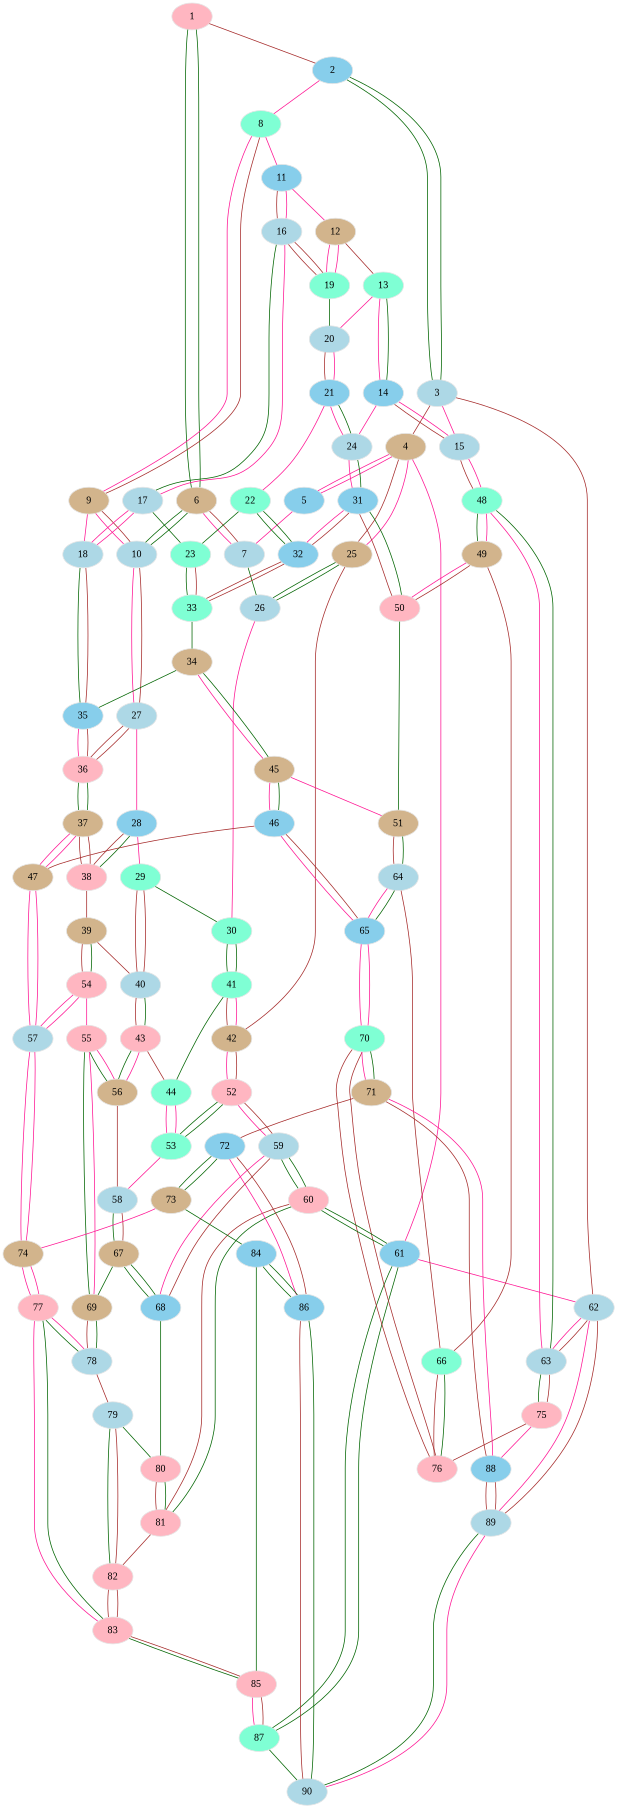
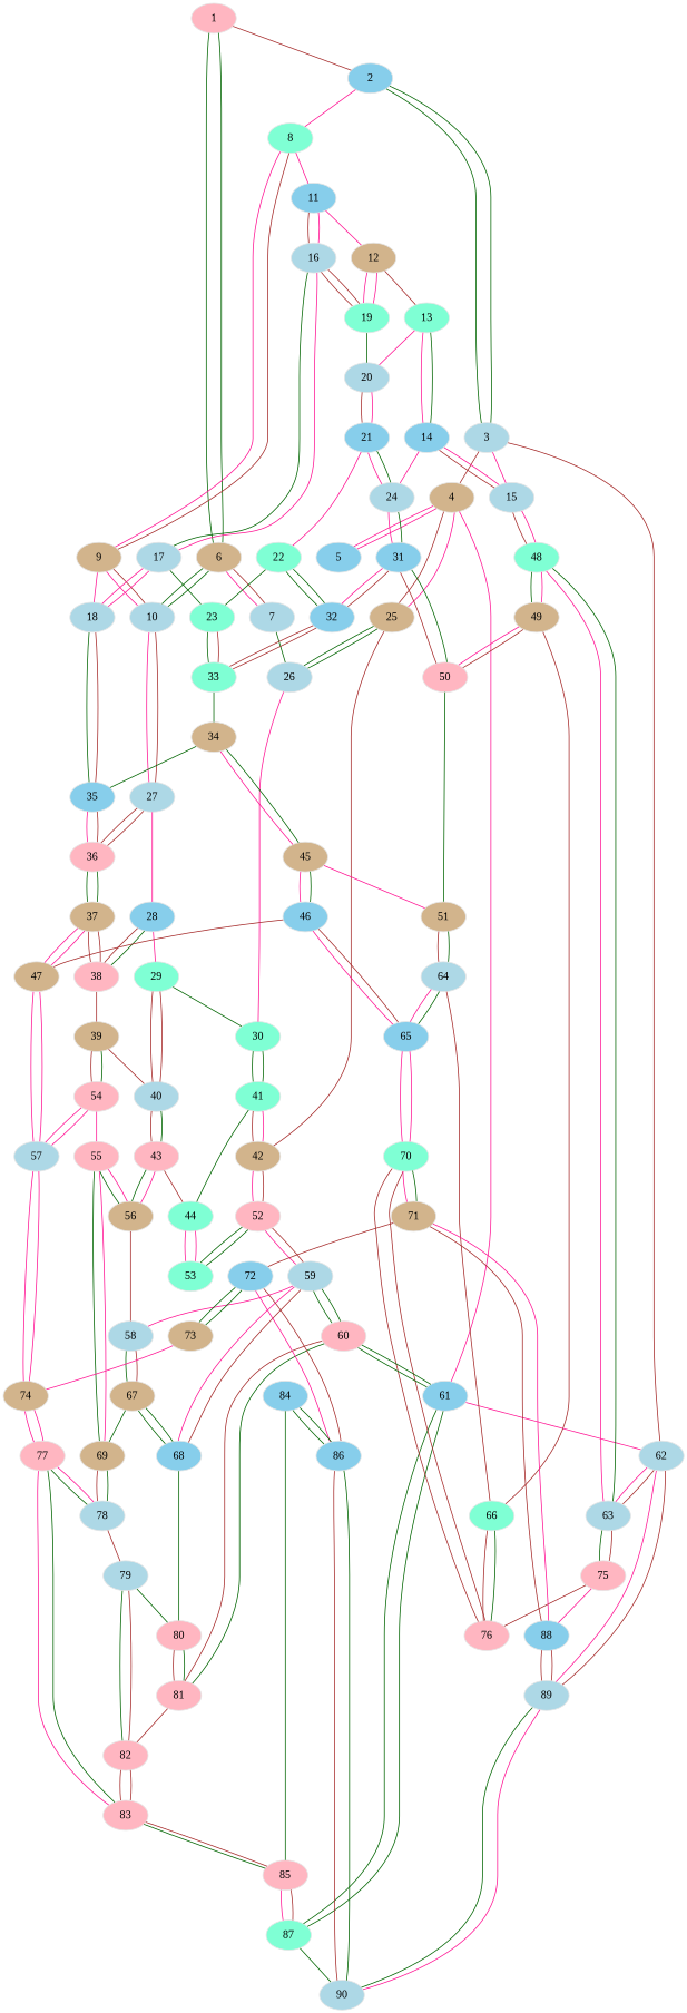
  graph {
    fontname="Liberation Serif"
    node [color=gray90 fillcolor=lightblue fontname="Liberation Serif" style=filled]
    edge [color=deeppink fontname="Liberation Serif"]
    1 [fillcolor=lightpink]
    2 [fillcolor=skyblue]
    6 [fillcolor=tan]
    3
    8 [fillcolor=aquamarine]
    7
    10
    4 [fillcolor=tan]
    15
    62
    9 [fillcolor=tan]
    11 [fillcolor=skyblue]
    5 [fillcolor=skyblue]
    25 [fillcolor=tan]
    61 [fillcolor=skyblue]
    48 [fillcolor=aquamarine]
    63
    89
    26
    42 [fillcolor=tan]
    87 [fillcolor=aquamarine]
    27
    30 [fillcolor=aquamarine]
    18
    12 [fillcolor=tan]
    16
    35 [fillcolor=skyblue]
    28 [fillcolor=skyblue]
    36 [fillcolor=lightpink]
    13 [fillcolor=aquamarine]
    19 [fillcolor=aquamarine]
    17
    14 [fillcolor=skyblue]
    20
    24
    21 [fillcolor=skyblue]
    31 [fillcolor=skyblue]
    49 [fillcolor=tan]
    23 [fillcolor=aquamarine]
    33 [fillcolor=aquamarine]
    22 [fillcolor=aquamarine]
    32 [fillcolor=skyblue]
    34 [fillcolor=tan]
    50 [fillcolor=lightpink]
    52 [fillcolor=lightpink]
    41 [fillcolor=aquamarine]
    29 [fillcolor=aquamarine]
    38 [fillcolor=lightpink]
    37 [fillcolor=tan]
    40
    39 [fillcolor=tan]
    43 [fillcolor=lightpink]
    44 [fillcolor=aquamarine]
    51 [fillcolor=tan]
    45 [fillcolor=tan]
    46 [fillcolor=skyblue]
    47 [fillcolor=tan]
    57
    54 [fillcolor=lightpink]
    55 [fillcolor=lightpink]
    56 [fillcolor=tan]
    53 [fillcolor=aquamarine]
    59
    58
    65 [fillcolor=skyblue]
    64
    70 [fillcolor=aquamarine]
    74 [fillcolor=tan]
    66 [fillcolor=aquamarine]
    75 [fillcolor=lightpink]
    76 [fillcolor=lightpink]
    60 [fillcolor=lightpink]
    68 [fillcolor=skyblue]
    67 [fillcolor=tan]
    69 [fillcolor=tan]
    78
    77 [fillcolor=lightpink]
    81 [fillcolor=lightpink]
    80 [fillcolor=lightpink]
    82 [fillcolor=lightpink]
    90
    88 [fillcolor=skyblue]
    71 [fillcolor=tan]
    79
    72 [fillcolor=skyblue]
    73 [fillcolor=tan]
    86 [fillcolor=skyblue]
    84 [fillcolor=skyblue]
    85 [fillcolor=lightpink]
    83 [fillcolor=lightpink]
    1 -- 2 [color=brown]
    1 -- 6 [color=darkgreen]
    1 -- 6 [color=darkgreen]
    2 -- 3 [color=darkgreen]
    2 -- 3 [color=darkgreen]
    2 -- 8
    6 -- 7
    6 -- 7 [color=brown]
    6 -- 10 [color=darkgreen]
    6 -- 10 [color=darkgreen]
    3 -- 4 [color=brown]
    3 -- 15
    3 -- 62 [color=brown]
    8 -- 9
    8 -- 9 [color=brown]
    8 -- 11
    7 -- 26 [color=darkgreen]
    10 -- 27
    10 -- 27 [color=brown]
    4 -- 5
    4 -- 5
    4 -- 25 [color=brown]
    4 -- 25
    4 -- 61
    15 -- 48 [color=brown]
    15 -- 48
    62 -- 63
    62 -- 63 [color=brown]
    62 -- 89
    62 -- 89 [color=brown]
    9 -- 10
    9 -- 10 [color=brown]
    9 -- 18
    11 -- 12
    11 -- 16 [color=brown]
    11 -- 16
-   5 -- 7
    25 -- 26 [color=darkgreen]
    25 -- 26 [color=darkgreen]
    25 -- 42 [color=brown]
    61 -- 62
    61 -- 87 [color=darkgreen]
    61 -- 87 [color=darkgreen]
    48 -- 63
    48 -- 63 [color=darkgreen]
    48 -- 49 [color=darkgreen]
    48 -- 49
    63 -- 75 [color=darkgreen]
    63 -- 75 [color=brown]
    89 -- 90 [color=darkgreen]
    89 -- 90
    26 -- 30
    42 -- 52
    42 -- 52 [color=brown]
    87 -- 90 [color=darkgreen]
    27 -- 28
    27 -- 36 [color=brown]
    27 -- 36 [color=brown]
    30 -- 41 [color=darkgreen]
    30 -- 41 [color=darkgreen]
    18 -- 35 [color=darkgreen]
    18 -- 35 [color=brown]
    12 -- 13 [color=brown]
    12 -- 19
    12 -- 19
    16 -- 19 [color=brown]
    16 -- 19 [color=brown]
    16 -- 17 [color=darkgreen]
    16 -- 17
    35 -- 36
    35 -- 36 [color=brown]
    28 -- 29
    28 -- 38 [color=brown]
    28 -- 38 [color=darkgreen]
    36 -- 37 [color=darkgreen]
    36 -- 37 [color=darkgreen]
    13 -- 14
    13 -- 14 [color=darkgreen]
    13 -- 20
    19 -- 20 [color=darkgreen]
    17 -- 18
    17 -- 18
    17 -- 23 [color=darkgreen]
    14 -- 15 [color=brown]
    14 -- 15
    14 -- 24
    20 -- 21 [color=brown]
    20 -- 21
    24 -- 31
    24 -- 31 [color=darkgreen]
    21 -- 24
    21 -- 24 [color=darkgreen]
    21 -- 22
    31 -- 32
    31 -- 32 [color=brown]
    31 -- 50 [color=brown]
    31 -- 50 [color=darkgreen]
    49 -- 50
    49 -- 50 [color=brown]
    49 -- 66 [color=brown]
    23 -- 33 [color=darkgreen]
    23 -- 33 [color=brown]
    33 -- 34 [color=darkgreen]
    22 -- 23 [color=darkgreen]
    22 -- 32 [color=darkgreen]
    22 -- 32 [color=darkgreen]
    32 -- 33 [color=brown]
    32 -- 33 [color=brown]
    34 -- 35 [color=darkgreen]
    34 -- 45
    34 -- 45 [color=darkgreen]
    50 -- 51 [color=darkgreen]
    52 -- 53 [color=darkgreen]
    52 -- 53 [color=darkgreen]
    52 -- 59
    52 -- 59 [color=brown]
    41 -- 42 [color=brown]
    41 -- 42
    41 -- 44 [color=darkgreen]
    29 -- 30 [color=darkgreen]
    29 -- 40 [color=brown]
    29 -- 40 [color=brown]
    38 -- 39 [color=brown]
    37 -- 38 [color=brown]
    37 -- 38 [color=brown]
    37 -- 47
    37 -- 47
    40 -- 43 [color=brown]
    40 -- 43 [color=darkgreen]
    39 -- 40 [color=brown]
    39 -- 54 [color=brown]
    39 -- 54 [color=darkgreen]
    43 -- 44 [color=brown]
    43 -- 56 [color=darkgreen]
    43 -- 56
    44 -- 53
    44 -- 53
    51 -- 64 [color=brown]
    51 -- 64 [color=darkgreen]
    45 -- 51
    45 -- 46
    45 -- 46 [color=darkgreen]
    46 -- 47 [color=brown]
    46 -- 65
    46 -- 65 [color=brown]
    47 -- 57
    47 -- 57
    57 -- 74
    57 -- 74
    54 -- 57
    54 -- 57
    54 -- 55
    55 -- 56 [color=darkgreen]
    55 -- 56
    55 -- 69 [color=darkgreen]
    55 -- 69
    56 -- 58 [color=brown]
-   53 -- 58
+   59 -- 58
    59 -- 60 [color=darkgreen]
    59 -- 60 [color=darkgreen]
    59 -- 68
    59 -- 68 [color=brown]
    58 -- 67 [color=darkgreen]
    58 -- 67 [color=brown]
    65 -- 70
    65 -- 70
    64 -- 65
    64 -- 65 [color=darkgreen]
    64 -- 66 [color=brown]
    70 -- 76 [color=brown]
    70 -- 76 [color=brown]
    70 -- 71
    70 -- 71 [color=darkgreen]
    74 -- 77
    74 -- 77
    66 -- 76 [color=brown]
    66 -- 76 [color=darkgreen]
    75 -- 76 [color=brown]
    75 -- 88
    60 -- 61 [color=darkgreen]
    60 -- 61 [color=darkgreen]
    60 -- 81 [color=brown]
    60 -- 81 [color=darkgreen]
    68 -- 80 [color=darkgreen]
    67 -- 68 [color=darkgreen]
    67 -- 68 [color=darkgreen]
    67 -- 69 [color=darkgreen]
    69 -- 78 [color=brown]
    69 -- 78 [color=darkgreen]
    78 -- 79 [color=brown]
    77 -- 78 [color=darkgreen]
    77 -- 78
    77 -- 83
    77 -- 83 [color=darkgreen]
    81 -- 82 [color=brown]
    80 -- 81 [color=brown]
    80 -- 81 [color=darkgreen]
    82 -- 83 [color=brown]
    82 -- 83 [color=brown]
    88 -- 89 [color=brown]
    88 -- 89 [color=brown]
    71 -- 88 [color=brown]
    71 -- 88
    71 -- 72 [color=brown]
    79 -- 80 [color=darkgreen]
    79 -- 82 [color=darkgreen]
    79 -- 82 [color=brown]
    72 -- 73 [color=darkgreen]
    72 -- 73 [color=darkgreen]
    72 -- 86
    72 -- 86 [color=brown]
    73 -- 74
-   73 -- 84 [color=darkgreen]
    86 -- 90 [color=brown]
    86 -- 90 [color=darkgreen]
    84 -- 86 [color=darkgreen]
    84 -- 86 [color=darkgreen]
    84 -- 85 [color=darkgreen]
    85 -- 87
    85 -- 87 [color=brown]
    83 -- 85 [color=darkgreen]
    83 -- 85 [color=brown]
  }
